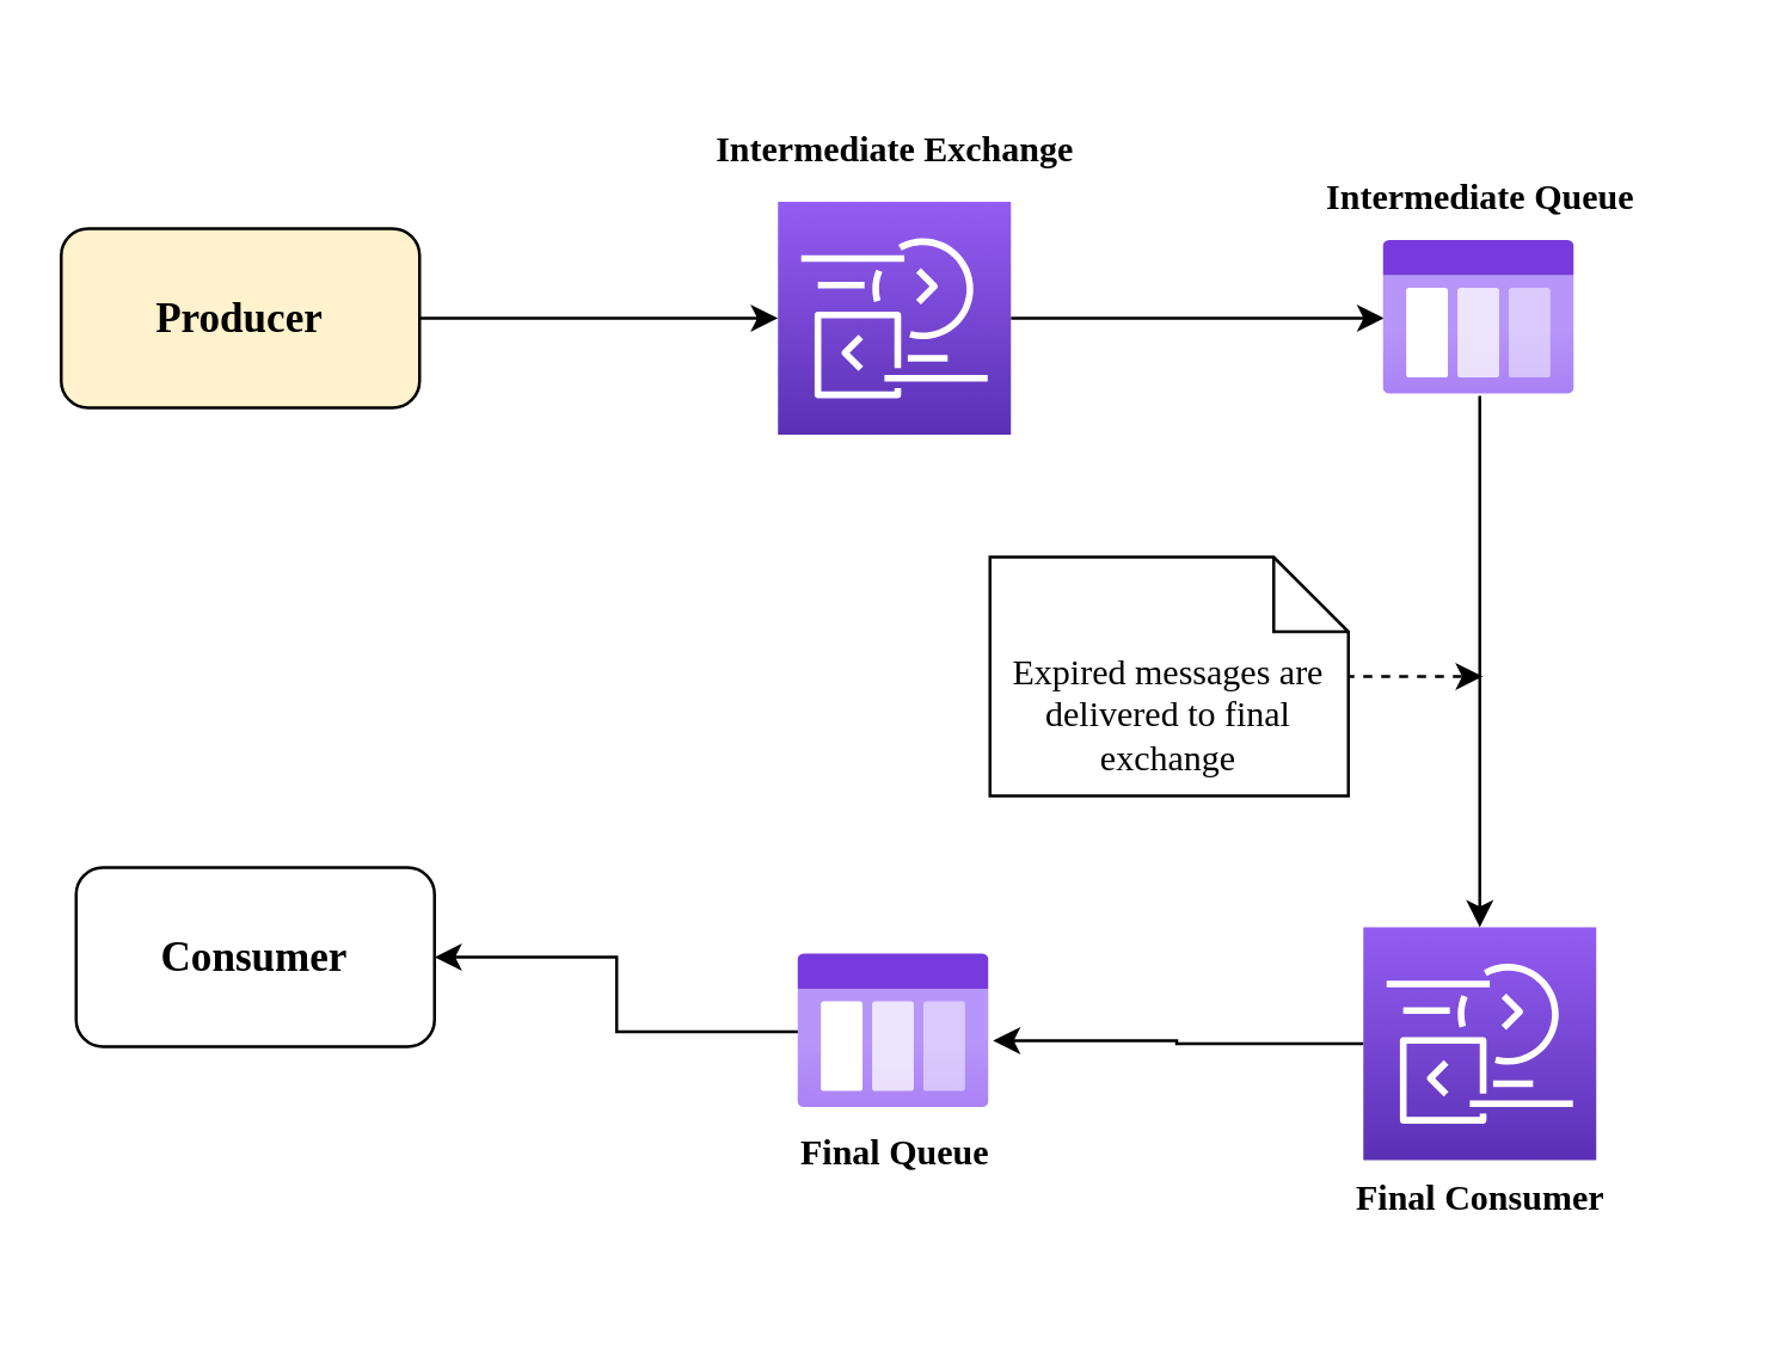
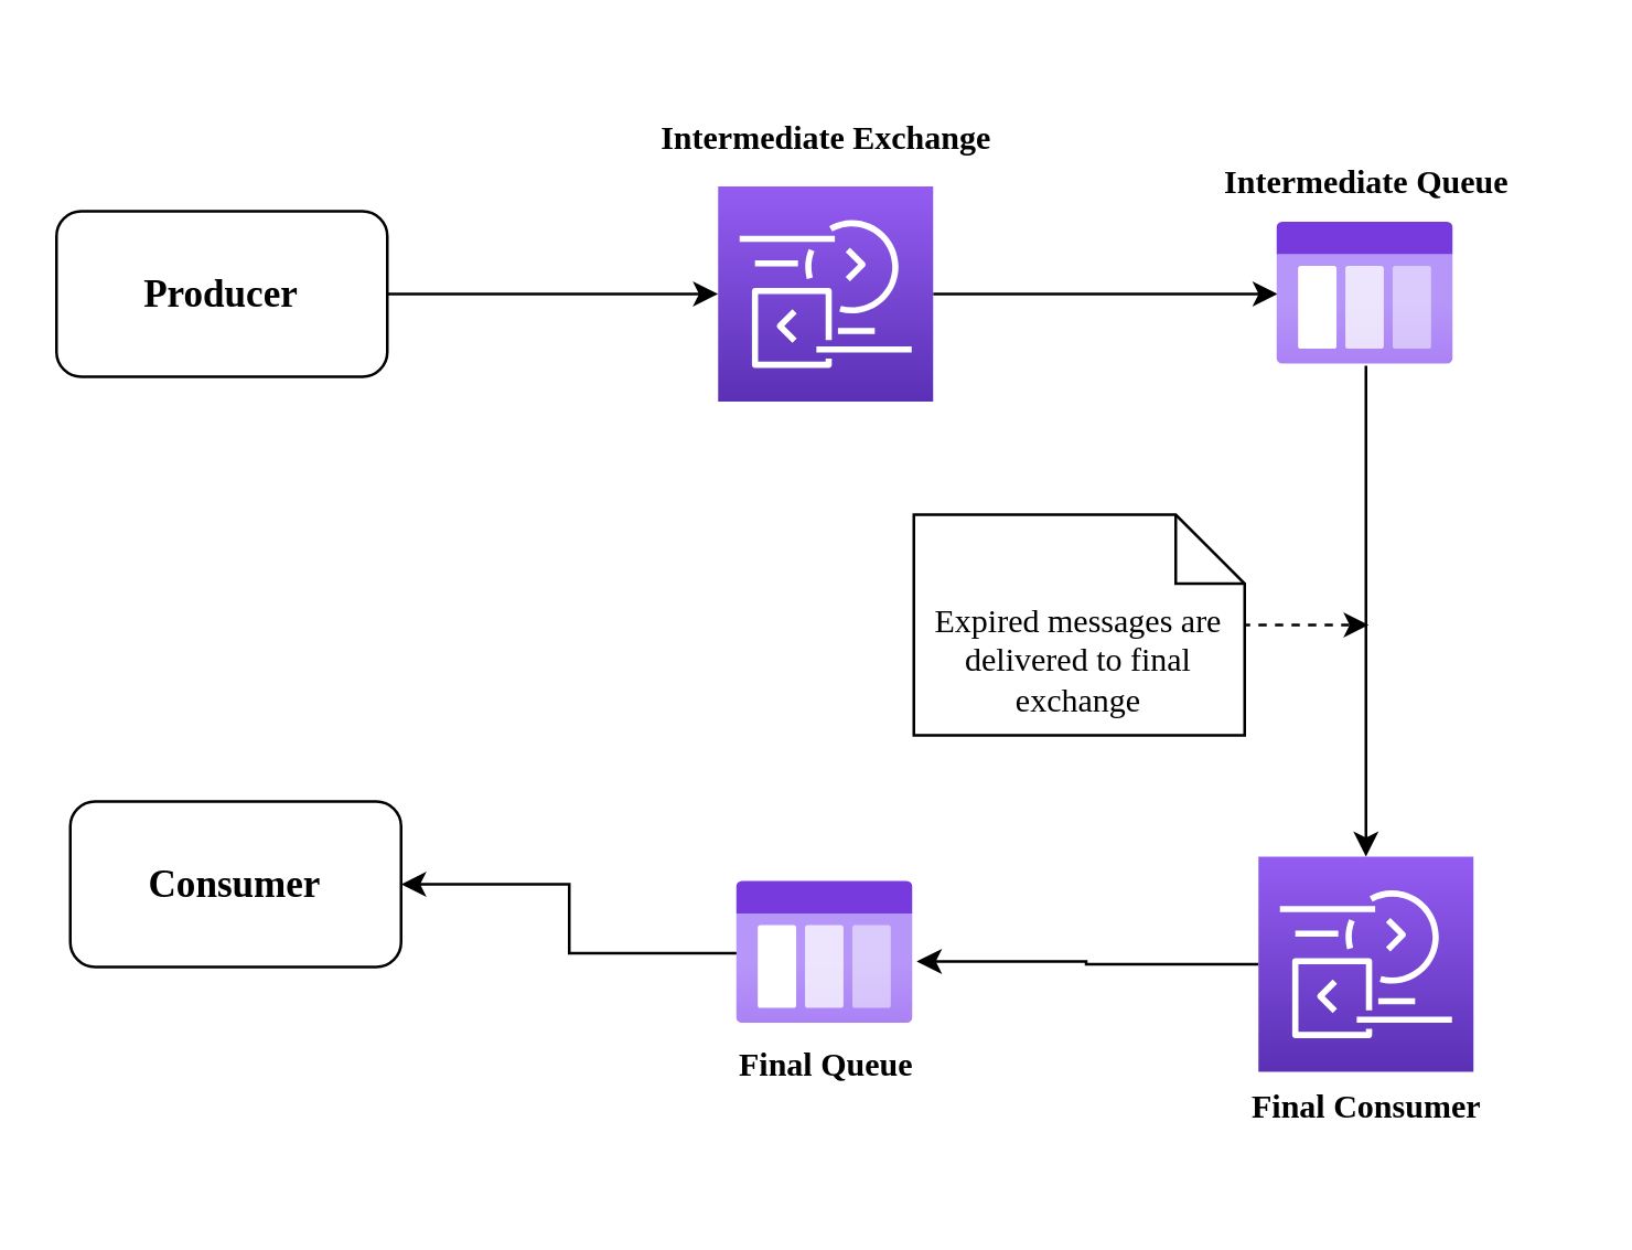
  <mxCell id="0" />
  <mxCell id="1" parent="0" />
  <mxCell id="2" style="edgeStyle=orthogonalEdgeStyle;rounded=0;orthogonalLoop=1;jettySize=auto;html=1;entryX=1;entryY=0.5;entryDx=0;entryDy=0;fontFamily=Tahoma;" edge="1" parent="1" source="3" target="12"><mxGeometry relative="1" as="geometry" /></mxCell>
  <mxCell id="3" value="" style="aspect=fixed;html=1;points=[];align=center;image;fontSize=12;image=img/lib/azure2/general/Storage_Queue.svg;" vertex="1" parent="1"><mxGeometry x="267" y="319" width="64" height="52" as="geometry" /></mxCell>
  <mxCell id="4" style="edgeStyle=orthogonalEdgeStyle;rounded=0;orthogonalLoop=1;jettySize=auto;html=1;fontFamily=Tahoma;" edge="1" parent="1" source="5" target="9"><mxGeometry relative="1" as="geometry" /></mxCell>
  <mxCell id="5" value="" style="sketch=0;points=[[0,0,0],[0.25,0,0],[0.5,0,0],[0.75,0,0],[1,0,0],[0,1,0],[0.25,1,0],[0.5,1,0],[0.75,1,0],[1,1,0],[0,0.25,0],[0,0.5,0],[0,0.75,0],[1,0.25,0],[1,0.5,0],[1,0.75,0]];outlineConnect=0;fontColor=#232F3E;gradientColor=#945DF2;gradientDirection=north;fillColor=#5A30B5;strokeColor=#ffffff;dashed=0;verticalLabelPosition=bottom;verticalAlign=top;align=center;html=1;fontSize=12;fontStyle=0;aspect=fixed;shape=mxgraph.aws4.resourceIcon;resIcon=mxgraph.aws4.data_exchange;" vertex="1" parent="1"><mxGeometry x="260" y="67" width="78" height="78" as="geometry" /></mxCell>
  <mxCell id="6" style="edgeStyle=orthogonalEdgeStyle;rounded=0;orthogonalLoop=1;jettySize=auto;html=1;entryX=1.016;entryY=0.557;entryDx=0;entryDy=0;entryPerimeter=0;fontFamily=Tahoma;" edge="1" parent="1" source="7" target="3"><mxGeometry relative="1" as="geometry" /></mxCell>
  <mxCell id="7" value="" style="sketch=0;points=[[0,0,0],[0.25,0,0],[0.5,0,0],[0.75,0,0],[1,0,0],[0,1,0],[0.25,1,0],[0.5,1,0],[0.75,1,0],[1,1,0],[0,0.25,0],[0,0.5,0],[0,0.75,0],[1,0.25,0],[1,0.5,0],[1,0.75,0]];outlineConnect=0;fontColor=#232F3E;gradientColor=#945DF2;gradientDirection=north;fillColor=#5A30B5;strokeColor=#ffffff;dashed=0;verticalLabelPosition=bottom;verticalAlign=top;align=center;html=1;fontSize=12;fontStyle=0;aspect=fixed;shape=mxgraph.aws4.resourceIcon;resIcon=mxgraph.aws4.data_exchange;" vertex="1" parent="1"><mxGeometry x="456" y="310" width="78" height="78" as="geometry" /></mxCell>
  <mxCell id="8" style="edgeStyle=orthogonalEdgeStyle;rounded=0;orthogonalLoop=1;jettySize=auto;html=1;fontFamily=Tahoma;" edge="1" parent="1" source="9" target="7"><mxGeometry relative="1" as="geometry" /></mxCell>
  <mxCell id="9" value="" style="aspect=fixed;html=1;points=[];align=center;image;fontSize=12;image=img/lib/azure2/general/Storage_Queue.svg;" vertex="1" parent="1"><mxGeometry x="463" y="80" width="64" height="52" as="geometry" /></mxCell>
  <mxCell id="10" style="edgeStyle=orthogonalEdgeStyle;rounded=0;orthogonalLoop=1;jettySize=auto;html=1;entryX=0;entryY=0.5;entryDx=0;entryDy=0;entryPerimeter=0;fontFamily=Tahoma;" edge="1" parent="1" source="11" target="5"><mxGeometry relative="1" as="geometry" /></mxCell>
- <mxCell id="11" value="&lt;h3&gt;&lt;font face=&quot;Poppins&quot; data-font-src=&quot;https://fonts.googleapis.com/css?family=Poppins&quot;&gt;Producer&lt;/font&gt;&lt;/h3&gt;" style="rounded=1;whiteSpace=wrap;html=1;fillColor=#fff2cc;" vertex="1" parent="1"><mxGeometry x="20" y="76" width="120" height="60" as="geometry" /></mxCell>
+ <mxCell id="11" value="&lt;h3&gt;&lt;font face=&quot;Poppins&quot; data-font-src=&quot;https://fonts.googleapis.com/css?family=Poppins&quot;&gt;Producer&lt;/font&gt;&lt;/h3&gt;" style="rounded=1;whiteSpace=wrap;html=1;" vertex="1" parent="1"><mxGeometry x="20" y="76" width="120" height="60" as="geometry" /></mxCell>
  <mxCell id="12" value="&lt;h3&gt;&lt;font face=&quot;Poppins&quot; data-font-src=&quot;https://fonts.googleapis.com/css?family=Poppins&quot;&gt;Consumer&lt;/font&gt;&lt;/h3&gt;" style="rounded=1;whiteSpace=wrap;html=1;" vertex="1" parent="1"><mxGeometry x="25" y="290" width="120" height="60" as="geometry" /></mxCell>
  <mxCell id="13" value="&lt;h4&gt;Intermediate Exchange&lt;/h4&gt;" style="text;html=1;align=center;verticalAlign=middle;resizable=0;points=[];autosize=1;strokeColor=none;fillColor=none;fontFamily=Tahoma;" vertex="1" parent="1"><mxGeometry x="214" y="20" width="170" height="60" as="geometry" /></mxCell>
  <mxCell id="14" value="&lt;h4&gt;Final Consumer&lt;/h4&gt;" style="text;html=1;align=center;verticalAlign=middle;resizable=0;points=[];autosize=1;strokeColor=none;fillColor=none;fontFamily=Tahoma;" vertex="1" parent="1"><mxGeometry x="440" y="371" width="110" height="60" as="geometry" /></mxCell>
  <mxCell id="15" value="&lt;h4&gt;Final Queue&lt;/h4&gt;" style="text;html=1;align=center;verticalAlign=middle;resizable=0;points=[];autosize=1;strokeColor=none;fillColor=none;fontFamily=Tahoma;" vertex="1" parent="1"><mxGeometry x="254" y="356" width="90" height="60" as="geometry" /></mxCell>
  <mxCell id="16" value="&lt;h4&gt;Intermediate Queue&lt;/h4&gt;" style="text;html=1;align=center;verticalAlign=middle;resizable=0;points=[];autosize=1;strokeColor=none;fillColor=none;fontFamily=Tahoma;" vertex="1" parent="1"><mxGeometry x="420" y="36" width="150" height="60" as="geometry" /></mxCell>
  <mxCell id="17" style="edgeStyle=orthogonalEdgeStyle;rounded=0;orthogonalLoop=1;jettySize=auto;html=1;dashed=1;fontFamily=Poppins;fontSource=https%3A%2F%2Ffonts.googleapis.com%2Fcss%3Ffamily%3DPoppins;strokeColor=default;" edge="1" parent="1"><mxGeometry relative="1" as="geometry"><mxPoint x="496" y="226" as="targetPoint" /><mxPoint x="450" y="226" as="sourcePoint" /></mxGeometry></mxCell>
  <mxCell id="18" value="Expired messages are delivered to final exchange" style="shape=note2;boundedLbl=1;whiteSpace=wrap;html=1;size=25;verticalAlign=top;align=center;fontFamily=Poppins;fontSource=https%3A%2F%2Ffonts.googleapis.com%2Fcss%3Ffamily%3DPoppins;" vertex="1" parent="1"><mxGeometry x="331" y="186" width="120" height="80" as="geometry" /></mxCell>
